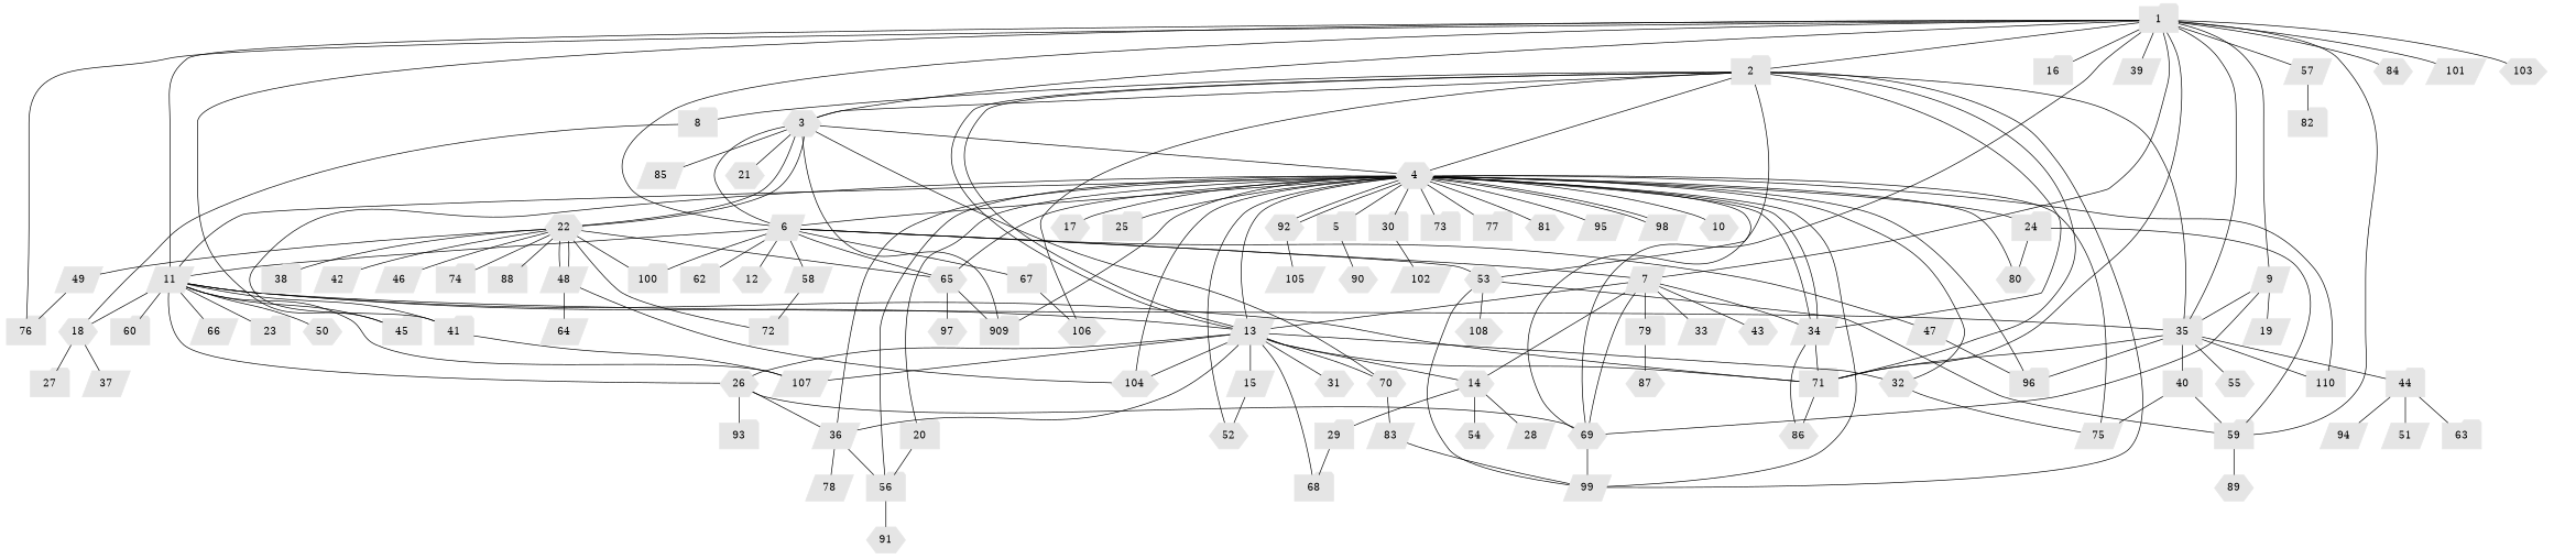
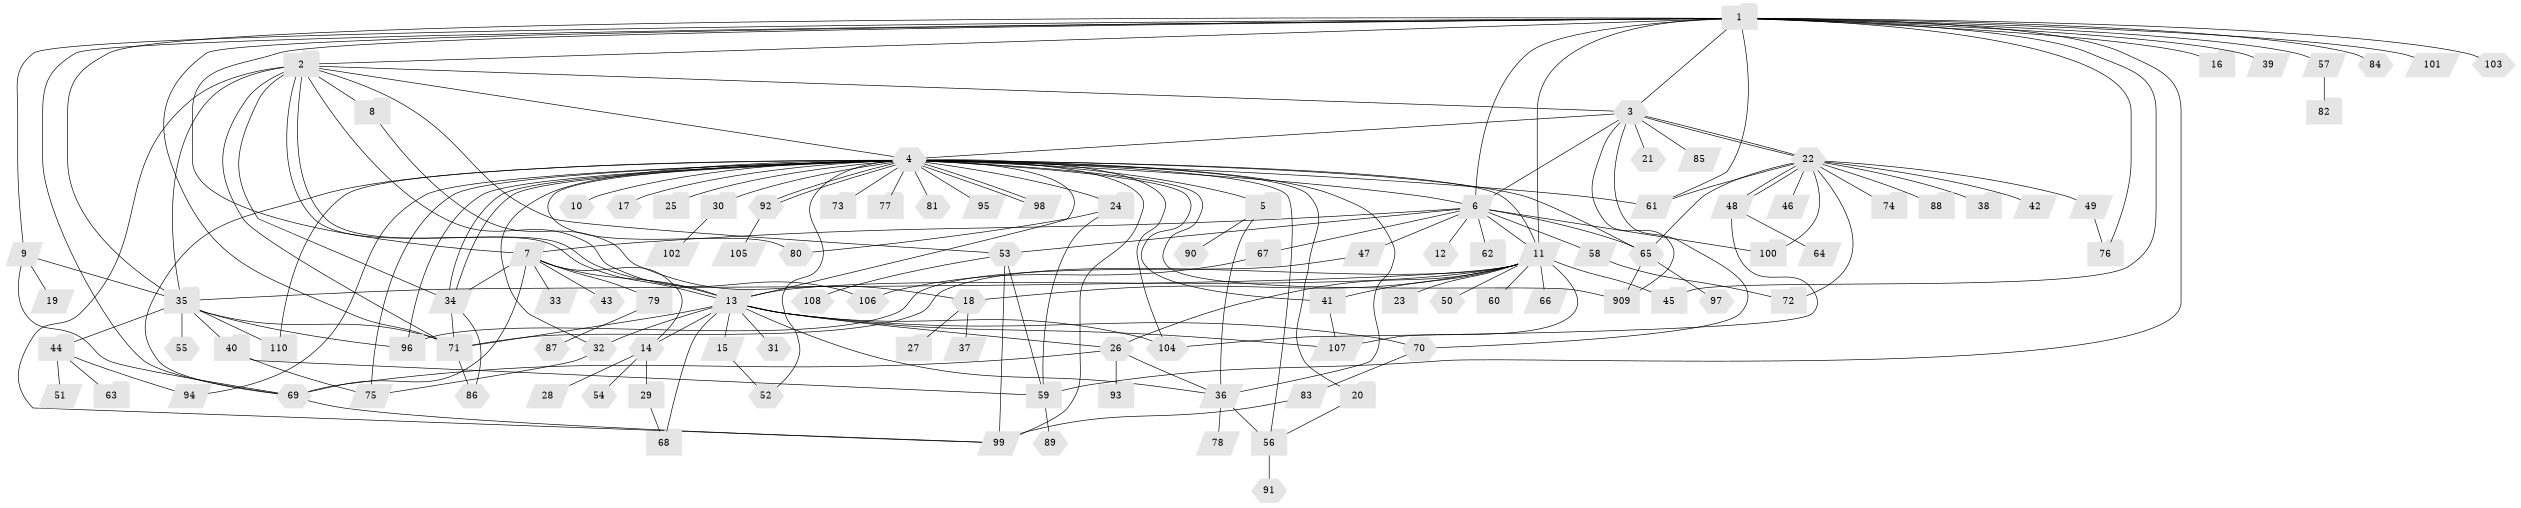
  graph {
    node [color=gray90 shape=folder style=filled]
    1
    2
    3 [shape=hexagon]
    6 [shape=parallelogram]
    7 [shape=parallelogram]
    9 [shape=parallelogram]
    11 [shape=parallelogram]
    16
    35
    39 [shape=parallelogram]
    45
    57 [shape=parallelogram]
    59
+   61 [shape=parallelogram]
    69 [shape=hexagon]
    71
    76
    84 [shape=hexagon]
    101 [shape=parallelogram]
    103 [shape=hexagon]
    4 [shape=hexagon]
    8
    13 [shape=parallelogram]
    34 [shape=parallelogram]
    53 [shape=hexagon]
    99 [shape=parallelogram]
    106 [shape=hexagon]
    21 [shape=hexagon]
    22 [shape=hexagon]
    70 [shape=hexagon]
    85 [shape=parallelogram]
    n32 [label=909]
    65 [shape=hexagon]
    12 [shape=hexagon]
    47 [shape=parallelogram]
    58 [shape=parallelogram]
    62
    67
    100
    14 [shape=hexagon]
    33 [shape=parallelogram]
    43 [shape=hexagon]
    79
    19 [shape=parallelogram]
    41
    18 [shape=hexagon]
    23
    26 [shape=hexagon]
    50 [shape=hexagon]
    60
    66 [shape=parallelogram]
    107 [shape=parallelogram]
    96
    110
    40
    44
    55 [shape=hexagon]
    82
    89 [shape=hexagon]
    86 [shape=hexagon]
    5
    10 [shape=hexagon]
    17 [shape=hexagon]
    20
    24
    25
    30
    32 [shape=hexagon]
    36 [shape=parallelogram]
    52 [shape=hexagon]
    56
    73
    75 [shape=parallelogram]
    77
    80 [shape=hexagon]
    81 [shape=hexagon]
    92 [shape=hexagon]
    94 [shape=parallelogram]
    95 [shape=parallelogram]
    98 [shape=parallelogram]
    104 [shape=hexagon]
    15 [shape=parallelogram]
    31 [shape=hexagon]
    68
    108 [shape=hexagon]
    38
    42 [shape=parallelogram]
    46 [shape=parallelogram]
    48 [shape=parallelogram]
    49 [shape=parallelogram]
    72
    74
    88
    83 [shape=parallelogram]
    90 [shape=hexagon]
    102 [shape=parallelogram]
    78 [shape=parallelogram]
    91 [shape=hexagon]
    97 [shape=hexagon]
    105 [shape=parallelogram]
    28 [shape=parallelogram]
    29
    54 [shape=hexagon]
    87 [shape=hexagon]
    27
    37 [shape=parallelogram]
    93
    64 [shape=parallelogram]
    51 [shape=parallelogram]
    63
    1 -- 2
    1 -- 3
    1 -- 6
    1 -- 7
    1 -- 9
    1 -- 11
    1 -- 16
    1 -- 35
    1 -- 39
    1 -- 45
    1 -- 57
    1 -- 59
+   1 -- 61
    1 -- 69
    1 -- 71
    1 -- 76
    1 -- 84
    1 -- 101
    1 -- 103
    2 -- 3
    2 -- 35
    2 -- 71
    2 -- 4
    2 -- 8
    2 -- 13
    2 -- 13
    2 -- 34
    2 -- 53
    2 -- 99
    2 -- 106
    3 -- 6
    3 -- 4
    3 -- 21
    3 -- 22
    3 -- 22
    3 -- 70
    3 -- 85
    3 -- n32
    6 -- 7
    6 -- 11
    6 -- 53
    6 -- 65
    6 -- 12
    6 -- 47
    6 -- 58
    6 -- 62
    6 -- 67
    6 -- 100
    7 -- 69
    7 -- 13
    7 -- 34
    7 -- 14
    7 -- 33
    7 -- 43
    7 -- 79
    9 -- 35
    9 -- 69
    9 -- 19
    11 -- 35
    11 -- 45
    11 -- 71
    11 -- 13
    11 -- 41
    11 -- 18
    11 -- 23
    11 -- 26
    11 -- 50
    11 -- 60
    11 -- 66
    11 -- 107
    35 -- 71
    35 -- 96
    35 -- 110
    35 -- 40
    35 -- 44
    35 -- 55
    57 -- 82
    59 -- 89
    69 -- 99
    71 -- 86
    4 -- 6
    4 -- 11
+   4 -- 61
    4 -- 69
    4 -- 13
    4 -- 34
    4 -- 34
    4 -- 99
    4 -- n32
    4 -- 65
    4 -- 41
    4 -- 96
    4 -- 110
    4 -- 5
    4 -- 10
    4 -- 17
    4 -- 20
    4 -- 24
    4 -- 25
    4 -- 30
    4 -- 32
    4 -- 36
    4 -- 52
    4 -- 56
    4 -- 73
    4 -- 75
    4 -- 77
    4 -- 80
    4 -- 81
    4 -- 92
    4 -- 92
+   4 -- 94
    4 -- 95
    4 -- 98
    4 -- 98
    4 -- 104
    8 -- 18
    13 -- 71
    13 -- 70
    13 -- 14
    13 -- 26
    13 -- 107
    13 -- 32
    13 -- 36
    13 -- 104
    13 -- 15
    13 -- 31
    13 -- 68
    34 -- 71
    34 -- 86
    53 -- 59
    53 -- 99
    53 -- 108
+   22 -- 61
    22 -- 65
    22 -- 100
    22 -- 38
    22 -- 42
    22 -- 46
    22 -- 48
    22 -- 48
    22 -- 49
    22 -- 72
    22 -- 74
    22 -- 88
    70 -- 83
    65 -- n32
    65 -- 97
    47 -- 96
    58 -- 72
    67 -- 106
    14 -- 28
    14 -- 29
    14 -- 54
    79 -- 87
    41 -- 107
    18 -- 27
    18 -- 37
    26 -- 69
    26 -- 36
    26 -- 93
    40 -- 59
    40 -- 75
    44 -- 94
    44 -- 51
    44 -- 63
+   5 -- 36
    5 -- 90
    20 -- 56
    24 -- 59
    24 -- 80
    30 -- 102
    32 -- 75
    36 -- 56
    36 -- 78
    56 -- 91
    92 -- 105
    15 -- 52
    48 -- 104
    48 -- 64
    49 -- 76
    83 -- 99
    29 -- 68
  }
